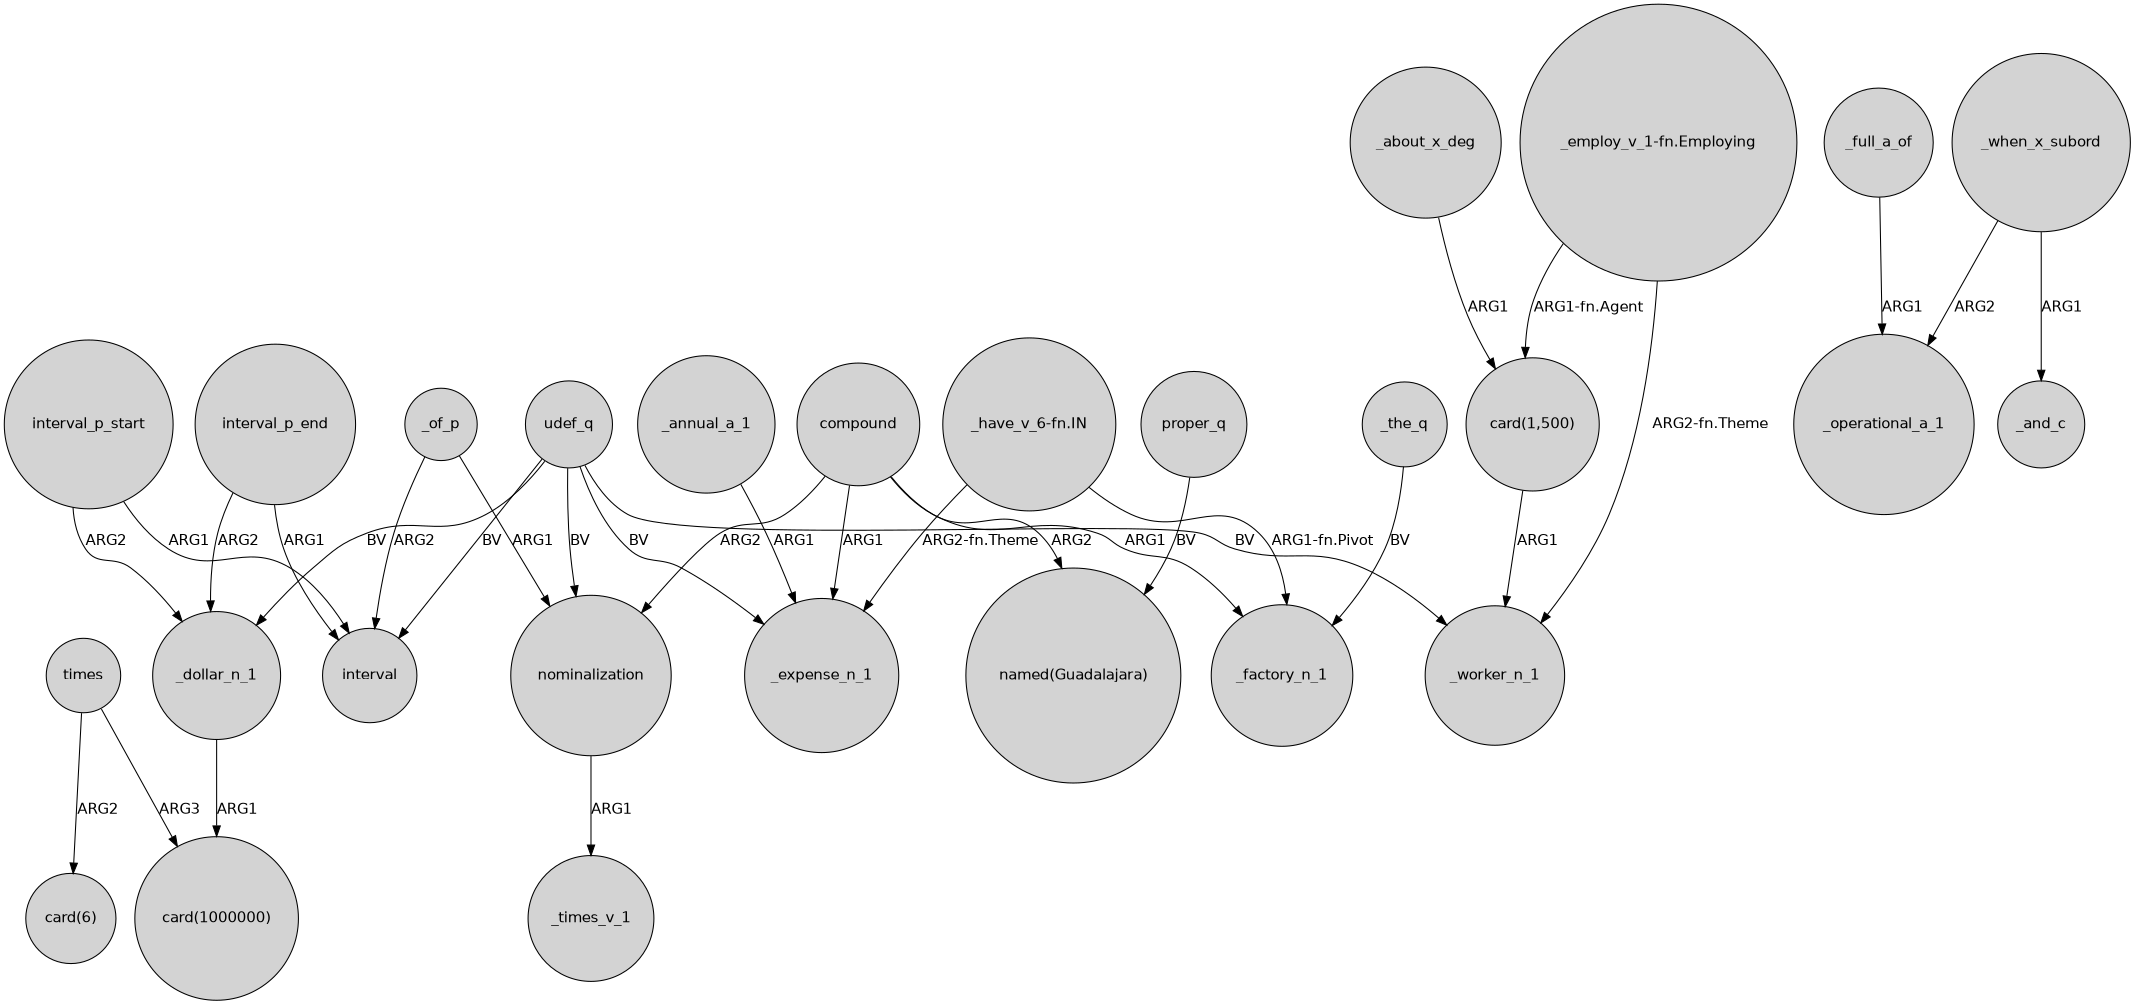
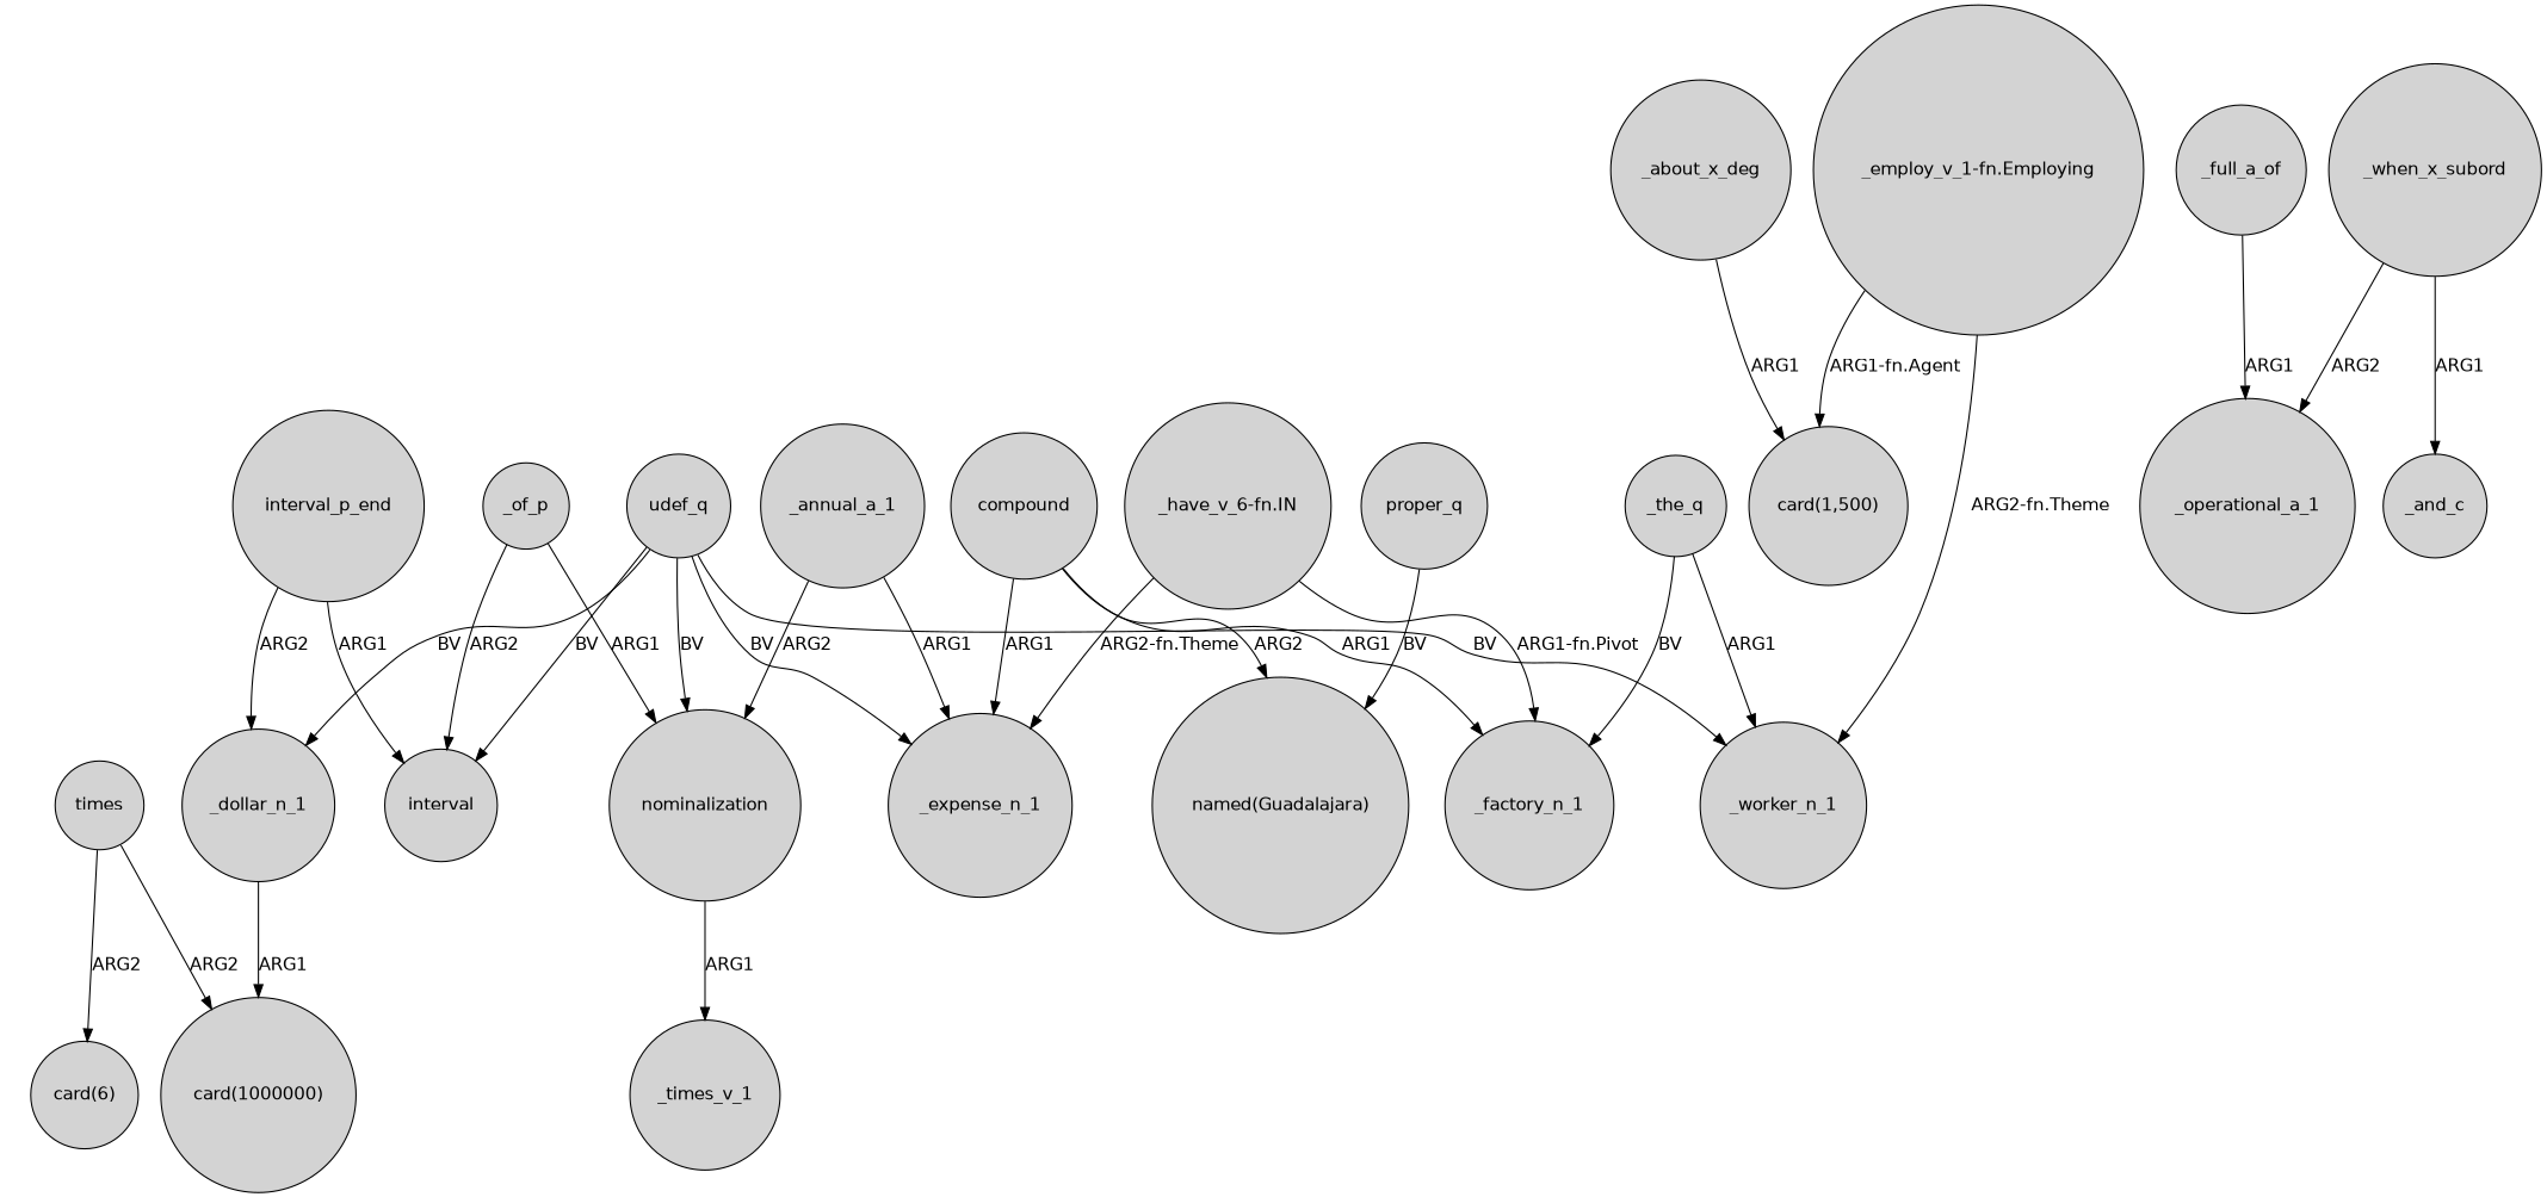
  digraph {
    fontname="DejaVu Sans"
    node [fontname="DejaVu Sans" shape=circle style=filled]
    edge [fontname="DejaVu Sans"]
    times
    "card(1000000)"
    "card(6)"
    udef_q
    _expense_n_1
    _dollar_n_1
    nominalization
    interval
    _worker_n_1
    n10 [label=_times_v_1]
    compound
    _factory_n_1
    "named(Guadalajara)"
    _of_p
    _about_x_deg
    "card(1,500)"
    _full_a_of
    _operational_a_1
    _when_x_subord
    _and_c
    n21 [label="_have_v_6-fn.IN"]
    "_employ_v_1-fn.Employing"
-   interval_p_start
    proper_q
    interval_p_end
    _the_q
    _annual_a_1
-   times -> "card(1000000)" [label=ARG3]
+   times -> "card(1000000)" [label=ARG2]
    times -> "card(6)" [label=ARG2]
    udef_q -> _expense_n_1 [label=BV]
    udef_q -> _dollar_n_1 [label=BV]
    udef_q -> nominalization [label=BV]
    udef_q -> interval [label=BV]
    udef_q -> _worker_n_1 [label=BV]
    _dollar_n_1 -> "card(1000000)" [label=ARG1]
    nominalization -> n10 [label=ARG1]
    compound -> _expense_n_1 [label=ARG1]
-   compound -> nominalization [label=ARG2]
+   _annual_a_1 -> nominalization [label=ARG2]
    compound -> _factory_n_1 [label=ARG1]
    compound -> "named(Guadalajara)" [label=ARG2]
    _of_p -> nominalization [label=ARG1]
    _of_p -> interval [label=ARG2]
    _about_x_deg -> "card(1,500)" [label=ARG1]
-   "card(1,500)" -> _worker_n_1 [label=ARG1]
+   _the_q -> _worker_n_1 [label=ARG1]
    _full_a_of -> _operational_a_1 [label=ARG1]
    _when_x_subord -> _operational_a_1 [label=ARG2]
    _when_x_subord -> _and_c [label=ARG1]
    n21 -> _expense_n_1 [label="ARG2-fn.Theme"]
    n21 -> _factory_n_1 [label="ARG1-fn.Pivot"]
    "_employ_v_1-fn.Employing" -> _worker_n_1 [label="ARG2-fn.Theme"]
    "_employ_v_1-fn.Employing" -> "card(1,500)" [label="ARG1-fn.Agent"]
-   interval_p_start -> _dollar_n_1 [label=ARG2]
-   interval_p_start -> interval [label=ARG1]
    proper_q -> "named(Guadalajara)" [label=BV]
    interval_p_end -> _dollar_n_1 [label=ARG2]
    interval_p_end -> interval [label=ARG1]
    _the_q -> _factory_n_1 [label=BV]
    _annual_a_1 -> _expense_n_1 [label=ARG1]
  }
